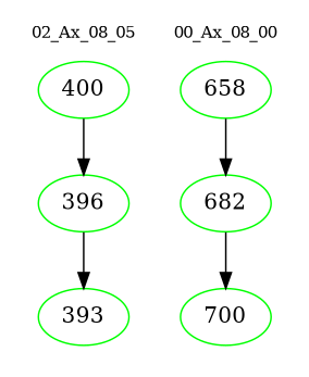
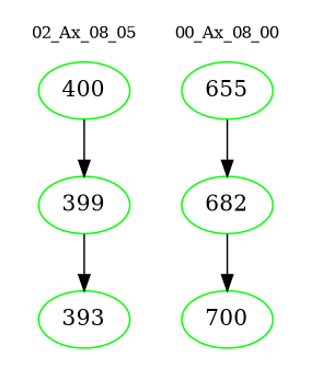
  digraph {
    node [color=green]
    edge [color=black]
    n1 [label=400]
-   n2 [label=396]
+   n2 [label=399]
    n3 [label=393]
-   n4 [label=658]
+   n4 [label=655]
    n5 [label=682]
    n6 [label=700]
    subgraph cluster_1 {
      color=white
      fontsize=10
      label="02_Ax_08_05"
      n1
      n2
      n3
    }
    subgraph cluster_2 {
      color=white
      fontsize=10
      label="00_Ax_08_00"
      n4
      n5
      n6
    }
    n1 -> n2
    n2 -> n3
    n4 -> n5
    n5 -> n6
  }
